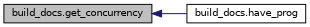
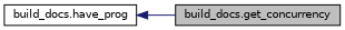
  digraph {
    rankdir=LR
    node [color=black fontname=Helvetica fontsize=10 shape=record style=filled]
    n1 [fillcolor=grey75 fontcolor=black height=0.2 label="build_docs.get_concurrency" width=0.4]
    n2 [fillcolor=white height=0.2 label="build_docs.have_prog" width=0.4]
-   n1 -> n2 [color=midnightblue dir=back fontname=Helvetica fontsize=10 labelfontname=Helvetica labelfontsize=10 style=solid]
+   n2 -> n1 [color=midnightblue dir=back fontname=Helvetica fontsize=10 labelfontname=Helvetica labelfontsize=10 style=solid]
  }
